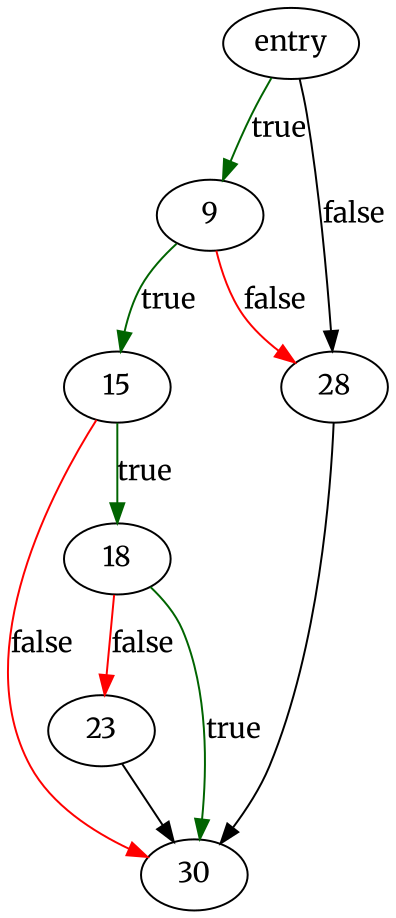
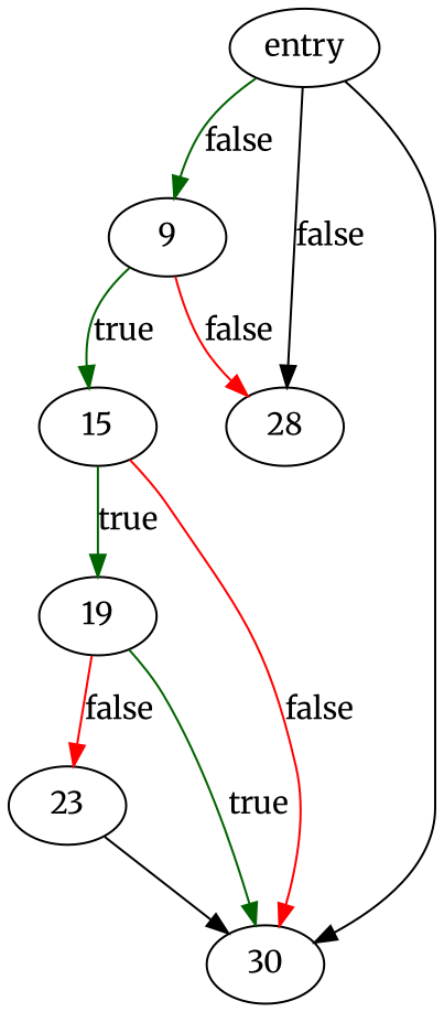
  digraph {
    fontname=Merriweather
    node [fontname=Merriweather]
    edge [color=darkgreen fontname=Merriweather]
    n1 [label=entry]
    9
    28
    15
    30
-   19 [label=18]
+   19
    23
-   n1 -> 9 [label=true]
+   n1 -> 9 [label=false]
    n1 -> 28 [color=black label=false]
    9 -> 28 [color=red label=false]
    9 -> 15 [label=true]
-   28 -> 30 [color=""]
+   n1 -> 30 [color=""]
    15 -> 30 [color=red label=false]
    15 -> 19 [label=true]
    19 -> 30 [label=true]
    19 -> 23 [color=red label=false]
    23 -> 30 [color=""]
  }
